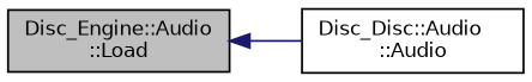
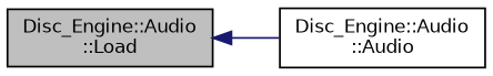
  digraph {
    rankdir=LR
    node [color=black fontname=Helvetica fontsize=10 shape=record style=filled]
    n1 [fillcolor=grey75 fontcolor=black height=0.2 label="Disc_Engine::Audio\l::Load" width=0.4]
-   n2 [fillcolor=white height=0.2 label="Disc_Disc::Audio\l::Audio" width=0.4]
+   n2 [fillcolor=white height=0.2 label="Disc_Engine::Audio\l::Audio" width=0.4]
    n1 -> n2 [color=midnightblue dir=back fontname=Helvetica fontsize=10 labelfontname=Helvetica labelfontsize=10 style=solid]
  }
